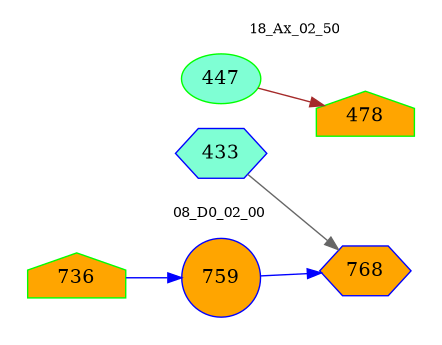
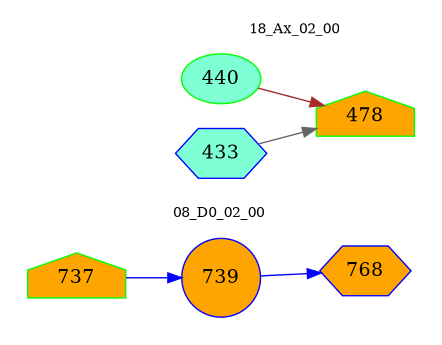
  digraph {
    rankdir=LR
    node [color=green fillcolor=orange shape=hexagon style=filled]
    edge [color=blue]
-   n1 [fillcolor=aquamarine label=447 shape=ellipse]
+   n1 [fillcolor=aquamarine label=440 shape=ellipse]
    n2 [color=blue fillcolor=aquamarine label=433]
    n3 [label=478 shape=house]
-   n4 [label=736 shape=house]
-   n5 [color=blue label=759 shape=circle]
+   n4 [label=737 shape=house]
+   n5 [color=blue label=739 shape=circle]
    n6 [color=blue label=768]
    subgraph cluster_1 {
      color=white
      fontsize=10
-     label="18_Ax_02_50"
+     label="18_Ax_02_00"
      n1
      n2
      n3
    }
    subgraph cluster_2 {
      color=white
      fontsize=10
      label="08_D0_02_00"
      n4
      n5
      n6
    }
    n1 -> n3 [color=brown]
-   n2 -> n6 [color=gray40]
+   n2 -> n3 [color=gray40]
    n4 -> n5
    n5 -> n6
  }
